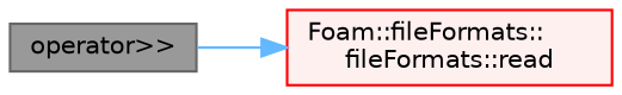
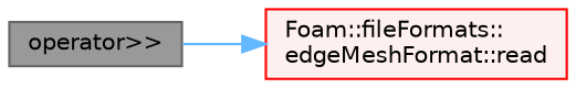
  digraph {
    rankdir=LR
    node [fontname=Helvetica fontsize=10 shape=box style=filled]
    n1 [color=gray40 fillcolor=grey60 fontcolor=black height=0.2 label="operator\>\>" width=0.4]
-   n2 [color=red fillcolor="#FFF0F0" height=0.2 label="Foam::fileFormats::\lfileFormats::read" width=0.4]
+   n2 [color=red fillcolor="#FFF0F0" height=0.2 label="Foam::fileFormats::\ledgeMeshFormat::read" width=0.4]
    n1 -> n2 [color=steelblue1 fontname=Helvetica fontsize=10 labelfontname=Helvetica labelfontsize=10 style=solid]
  }
